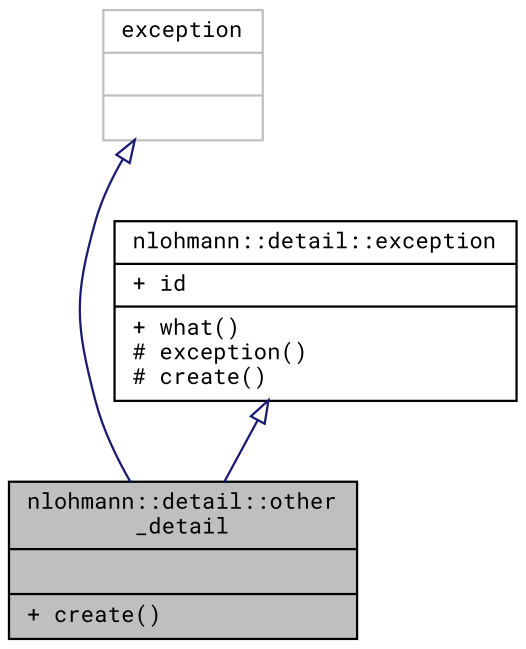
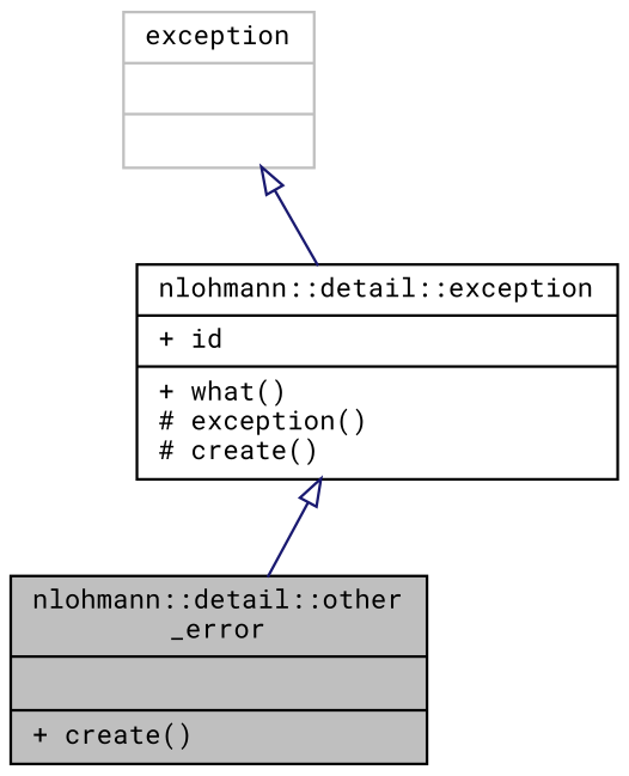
  digraph {
    fontname="Roboto Mono"
    node [color=black fontname="Roboto Mono" fontsize=10 shape=record]
    edge [arrowtail=onormal color=midnightblue dir=back fontname="Roboto Mono" fontsize=10 labelfontname=Helvetica labelfontsize=10 style=solid]
-   n1 [fillcolor=grey75 fontcolor=black height=0.2 label="{nlohmann::detail::other\l_detail\n||+ create()\l}" style=filled width=0.4]
+   n1 [fillcolor=grey75 fontcolor=black height=0.2 label="{nlohmann::detail::other\l_error\n||+ create()\l}" style=filled width=0.4]
    n2 [height=0.2 label="{nlohmann::detail::exception\n|+ id\l|+ what()\l# exception()\l# create()\l}" width=0.4]
    n3 [color=grey75 height=0.2 label="{exception\n||}" width=0.4]
    n2 -> n1
-   n3 -> n1
+   n3 -> n2
  }
